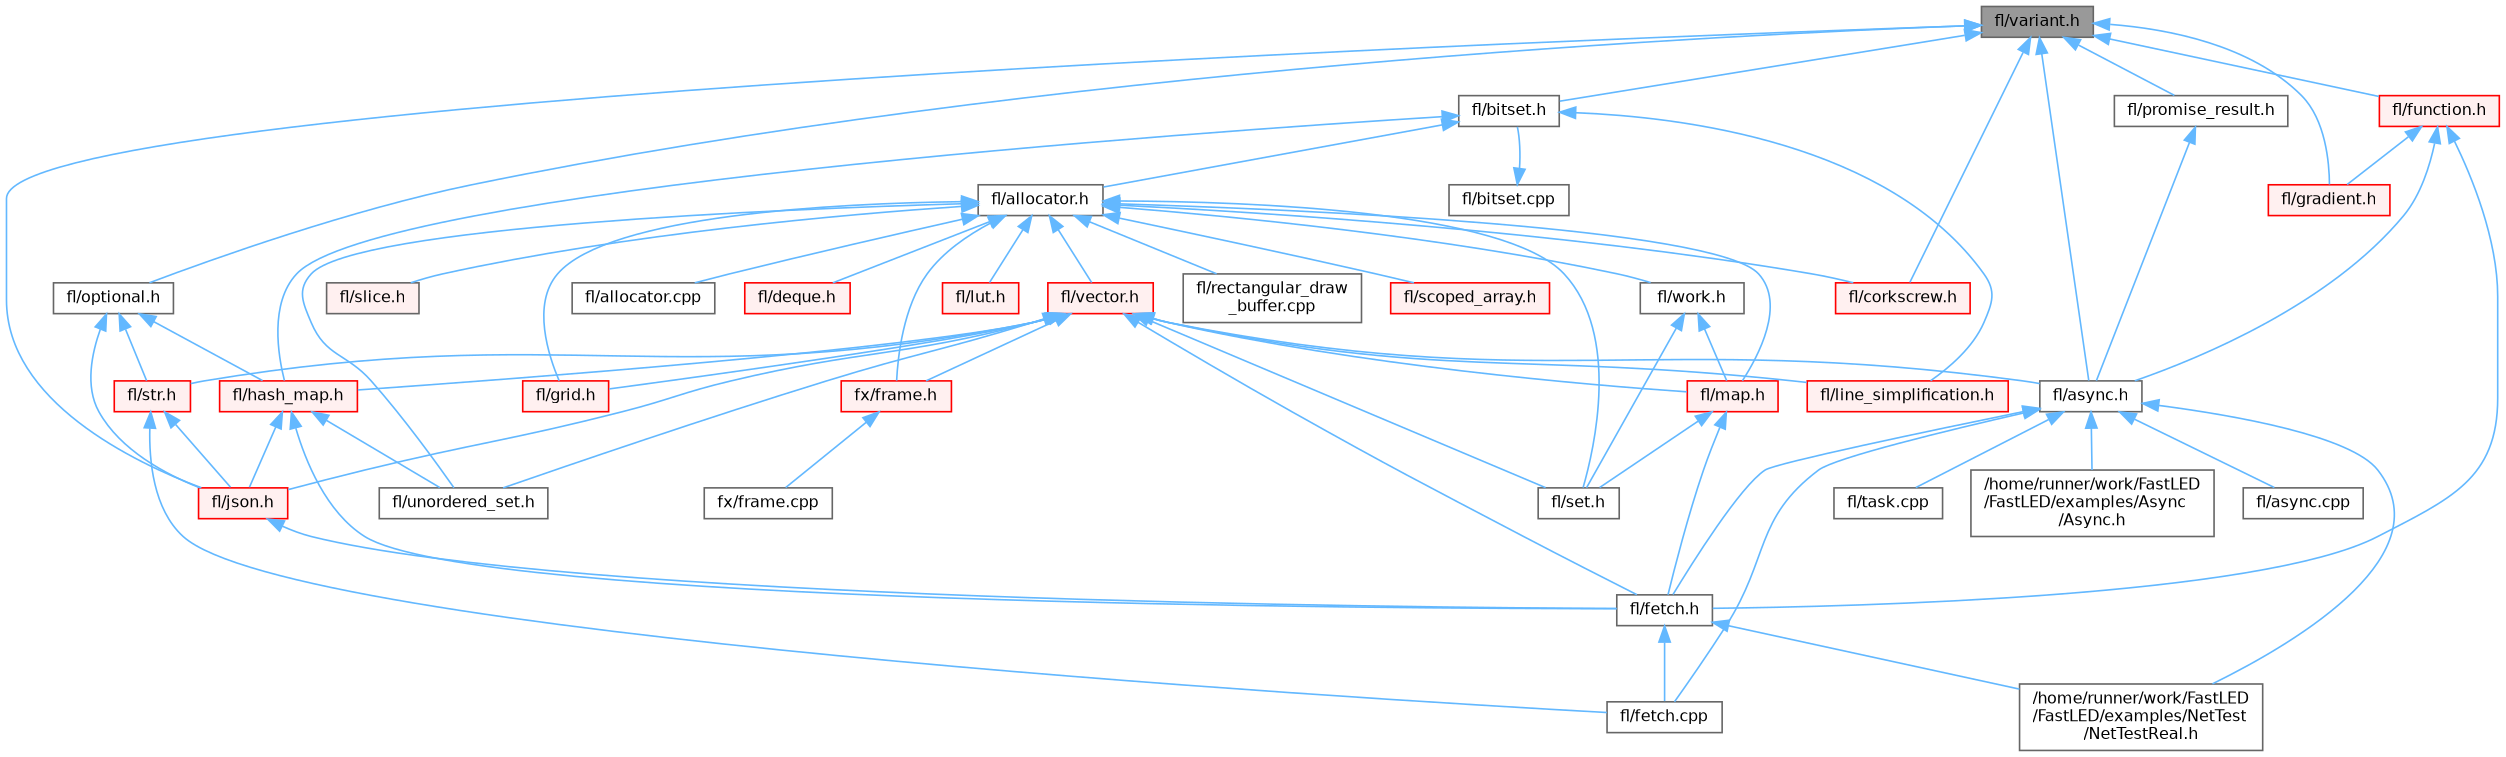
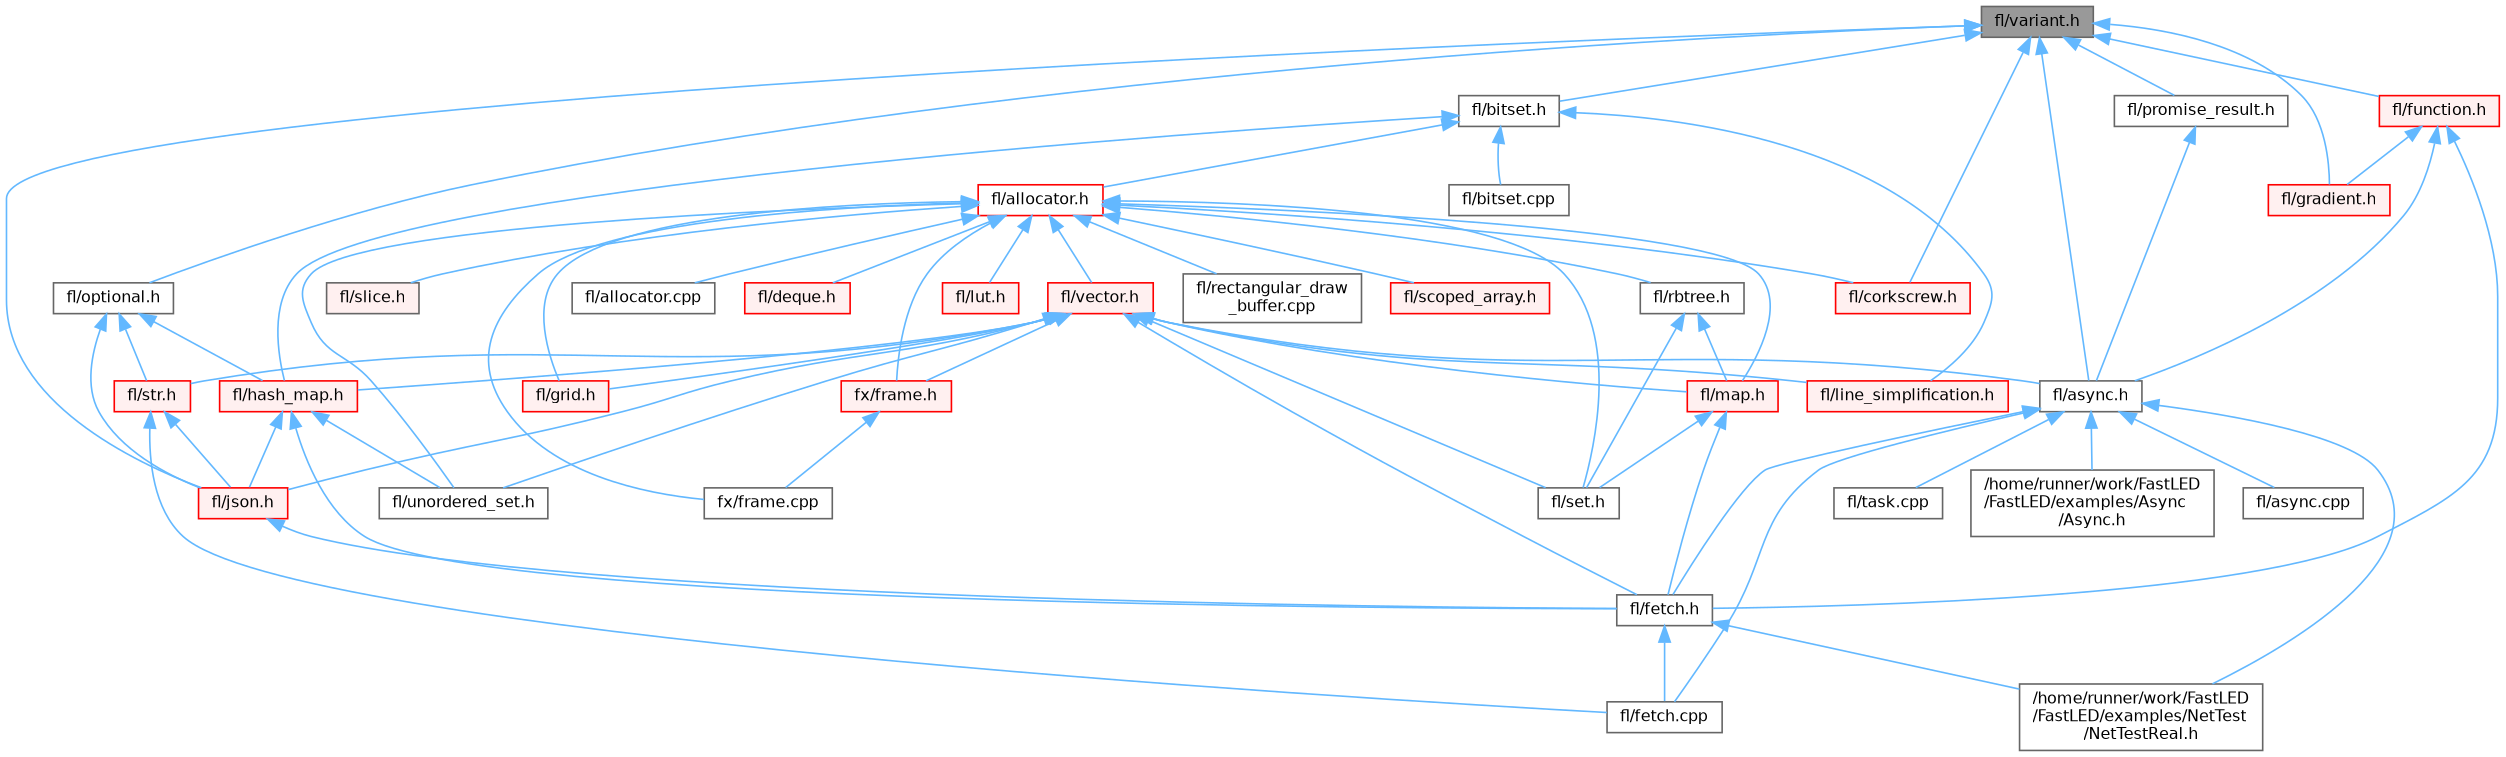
  digraph {
    node [color=grey40 fillcolor=white fontname=Helvetica fontsize=10 shape=box style=filled]
    edge [color=steelblue1 dir=back fontname=Helvetica fontsize=10 labelfontname=Helvetica labelfontsize=10 style=solid]
    n1 [color=gray40 fillcolor=grey60 fontcolor=black height=0.2 label="fl/variant.h" width=0.4]
    n2 [height=0.2 label="fl/async.h" width=0.4]
    n3 [height=0.2 label="fl/bitset.h" width=0.4]
    n4 [color=red fillcolor="#FFF0F0" height=0.2 label="fl/corkscrew.h" width=0.4]
    n5 [color=red fillcolor="#FFF0F0" height=0.2 label="fl/json.h" width=0.4]
    n6 [color=red fillcolor="#FFF0F0" height=0.2 label="fl/function.h" width=0.4]
    n7 [color=red fillcolor="#FFF0F0" height=0.2 label="fl/gradient.h" width=0.4]
    n8 [height=0.2 label="fl/optional.h" width=0.4]
    n9 [height=0.2 label="fl/promise_result.h" width=0.4]
    n10 [height=0.2 label="/home/runner/work/FastLED\l/FastLED/examples/Async\l/Async.h" width=0.4]
    n11 [height=0.2 label="/home/runner/work/FastLED\l/FastLED/examples/NetTest\l/NetTestReal.h" width=0.4]
    n12 [height=0.2 label="fl/async.cpp" width=0.4]
    n13 [height=0.2 label="fl/fetch.cpp" width=0.4]
    n14 [height=0.2 label="fl/fetch.h" width=0.4]
    n15 [height=0.2 label="fl/task.cpp" width=0.4]
-   n16 [height=0.2 label="fl/allocator.h" width=0.4]
+   n16 [color=red height=0.2 label="fl/allocator.h" width=0.4]
    n17 [color=red fillcolor="#FFF0F0" height=0.2 label="fl/hash_map.h" width=0.4]
    n18 [color=red fillcolor="#FFF0F0" height=0.2 label="fl/line_simplification.h" width=0.4]
    n19 [height=0.2 label="fl/bitset.cpp" width=0.4]
    n20 [color=red fillcolor="#FFF0F0" height=0.2 label="fl/str.h" width=0.4]
    n21 [height=0.2 label="fl/allocator.cpp" width=0.4]
    n22 [color=red fillcolor="#FFF0F0" height=0.2 label="fl/deque.h" width=0.4]
    n23 [color=red fillcolor="#FFF0F0" height=0.2 label="fl/grid.h" width=0.4]
    n24 [color=red fillcolor="#FFF0F0" height=0.2 label="fl/lut.h" width=0.4]
    n25 [color=red fillcolor="#FFF0F0" height=0.2 label="fl/map.h" width=0.4]
    n26 [height=0.2 label="fl/set.h" width=0.4]
-   n27 [height=0.2 label="fl/work.h" width=0.4]
+   n27 [height=0.2 label="fl/rbtree.h" width=0.4]
    n28 [height=0.2 label="fl/rectangular_draw\l_buffer.cpp" width=0.4]
    n29 [color=red fillcolor="#FFF0F0" height=0.2 label="fl/scoped_array.h" width=0.4]
    n30 [fillcolor="#FFF0F0" height=0.2 label="fl/slice.h" width=0.4]
    n31 [height=0.2 label="fl/unordered_set.h" width=0.4]
    n32 [color=red fillcolor="#FFF0F0" height=0.2 label="fl/vector.h" width=0.4]
    n33 [color=red fillcolor="#FFF0F0" height=0.2 label="fx/frame.h" width=0.4]
    n34 [height=0.2 label="fx/frame.cpp" width=0.4]
    n1 -> n2
    n1 -> n3
    n1 -> n4
    n1 -> n5
    n1 -> n6
    n1 -> n7
    n1 -> n8
    n1 -> n9
    n2 -> n10
    n2 -> n11
    n2 -> n12
    n2 -> n13
    n2 -> n14
    n2 -> n15
    n3 -> n16
    n3 -> n17
    n3 -> n18
-   n19 -> n3
+   n3 -> n19
    n5 -> n14
    n6 -> n2
    n6 -> n7
    n6 -> n14
    n8 -> n5
    n8 -> n17
    n8 -> n20
    n9 -> n2
    n14 -> n11
    n14 -> n13
    n16 -> n4
    n16 -> n21
    n16 -> n22
    n16 -> n23
    n16 -> n24
    n16 -> n25
    n16 -> n26
    n16 -> n27
    n16 -> n28
    n16 -> n29
    n16 -> n30
    n16 -> n31
    n16 -> n32
    n16 -> n33
+   n16 -> n34
    n17 -> n5
    n17 -> n14
    n17 -> n31
    n20 -> n5
    n20 -> n13
    n25 -> n14
    n25 -> n26
    n27 -> n25
    n27 -> n26
    n32 -> n2
    n32 -> n5
    n32 -> n14
    n32 -> n17
    n32 -> n18
    n32 -> n20
    n32 -> n23
    n32 -> n25
    n32 -> n26
    n32 -> n31
    n32 -> n33
    n33 -> n34
  }
